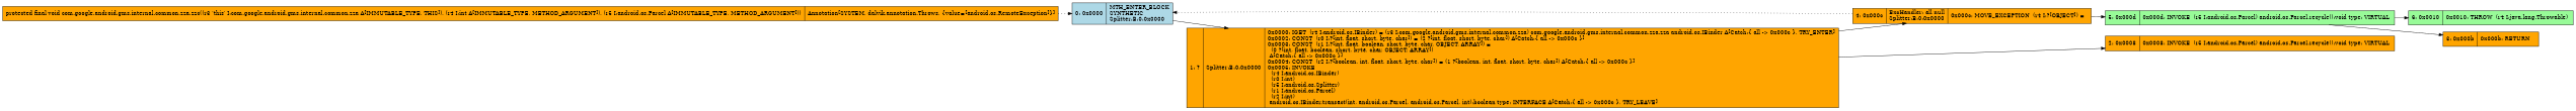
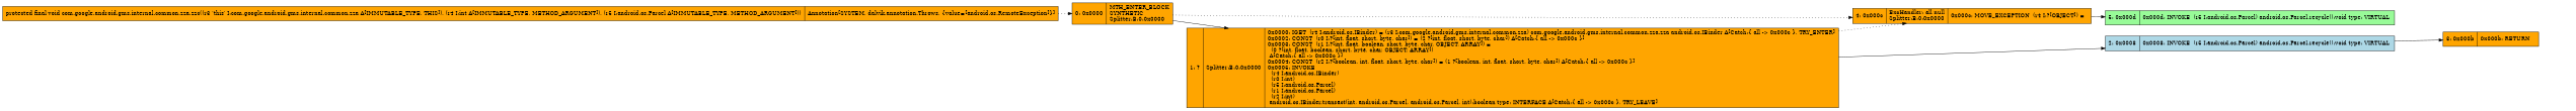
  digraph {
    rankdir=LR
    node [fillcolor=orange shape=record style=filled]
    edge [style=solid]
-   n1 [fillcolor=lightblue label="{0\:\ 0x0000|MTH_ENTER_BLOCK\lSYNTHETIC\lSplitter:B:0:0x0000\l}"]
-   n2 [label="{1\:\ ?|Splitter:B:0:0x0000\l|0x0000: IGET  (r4 I:android.os.IBinder) = (r3 I:com.google.android.gms.internal.common.zza) com.google.android.gms.internal.common.zza.zza android.os.IBinder A[Catch:\{ all \-\> 0x000c \}, TRY_ENTER]\l0x0002: CONST  (r0 I:?[int, float, short, byte, char]) = (2 ?[int, float, short, byte, char]) A[Catch:\{ all \-\> 0x000c \}]\l0x0003: CONST  (r1 I:?[int, float, boolean, short, byte, char, OBJECT, ARRAY]) = \l  (0 ?[int, float, boolean, short, byte, char, OBJECT, ARRAY])\l A[Catch:\{ all \-\> 0x000c \}]\l0x0004: CONST  (r2 I:?[boolean, int, float, short, byte, char]) = (1 ?[boolean, int, float, short, byte, char]) A[Catch:\{ all \-\> 0x000c \}]\l0x0005: INVOKE  \l  (r4 I:android.os.IBinder)\l  (r0 I:int)\l  (r5 I:android.os.Splitter)\l  (r1 I:android.os.Parcel)\l  (r2 I:int)\l android.os.IBinder.transact(int, android.os.Parcel, android.os.Parcel, int):boolean type: INTERFACE A[Catch:\{ all \-\> 0x000c \}, TRY_LEAVE]\l}"]
+   n1 [label="{0\:\ 0x0000|MTH_ENTER_BLOCK\lSYNTHETIC\lSplitter:B:0:0x0000\l}"]
+   n2 [label="{1\:\ ?|Splitter:B:0:0x0000\l|0x0000: IGET  (r4 I:android.os.IBinder) = (r3 I:com.google.android.gms.internal.common.zza) com.google.android.gms.internal.common.zza.zza android.os.IBinder A[Catch:\{ all \-\> 0x000c \}, TRY_ENTER]\l0x0002: CONST  (r0 I:?[int, float, short, byte, char]) = (2 ?[int, float, short, byte, char]) A[Catch:\{ all \-\> 0x000c \}]\l0x0003: CONST  (r1 I:?[int, float, boolean, short, byte, char, OBJECT, ARRAY]) = \l  (0 ?[int, float, boolean, short, byte, char, OBJECT, ARRAY])\l A[Catch:\{ all \-\> 0x000c \}]\l0x0004: CONST  (r2 I:?[boolean, int, float, short, byte, char]) = (1 ?[boolean, int, float, short, byte, char]) A[Catch:\{ all \-\> 0x000c \}]\l0x0005: INVOKE  \l  (r4 I:android.os.IBinder)\l  (r0 I:int)\l  (r5 I:android.os.Parcel)\l  (r1 I:android.os.Parcel)\l  (r2 I:int)\l android.os.IBinder.transact(int, android.os.Parcel, android.os.Parcel, int):boolean type: INTERFACE A[Catch:\{ all \-\> 0x000c \}, TRY_LEAVE]\l}"]
    n3 [label="{4\:\ 0x000c|ExcHandler: all null\lSplitter:B:0:0x0000\l|0x000c: MOVE_EXCEPTION  (r4 I:?[OBJECT]) =  \l}"]
-   n4 [label="{2\:\ 0x0008|0x0008: INVOKE  (r5 I:android.os.Parcel) android.os.Parcel.recycle():void type: VIRTUAL \l}"]
+   n4 [fillcolor=lightblue label="{2\:\ 0x0008|0x0008: INVOKE  (r5 I:android.os.Parcel) android.os.Parcel.recycle():void type: VIRTUAL \l}"]
    n5 [fillcolor=palegreen label="{5\:\ 0x000d|0x000d: INVOKE  (r5 I:android.os.Parcel) android.os.Parcel.recycle():void type: VIRTUAL \l}"]
    n6 [label="{3\:\ 0x000b|0x000b: RETURN   \l}"]
-   n7 [fillcolor=palegreen label="{6\:\ 0x0010|0x0010: THROW  (r4 I:java.lang.Throwable) \l}"]
    n8 [label="{protected final void com.google.android.gms.internal.common.zza.zzc((r3 'this' I:com.google.android.gms.internal.common.zza A[IMMUTABLE_TYPE, THIS]), (r4 I:int A[IMMUTABLE_TYPE, METHOD_ARGUMENT]), (r5 I:android.os.Parcel A[IMMUTABLE_TYPE, METHOD_ARGUMENT]))  | Annotation[SYSTEM, dalvik.annotation.Throws, \{value=[android.os.RemoteException]\}]\l}"]
    n1 -> n2
-   n3 -> n1 [style=dotted]
-   n2 -> n3
+   n1 -> n3 [style=dotted]
+   n2 -> n3 [style=dotted]
    n2 -> n4
    n3 -> n5
-   n5 -> n6
-   n5 -> n7
+   n4 -> n6
    n8 -> n1 [style=dotted]
  }
